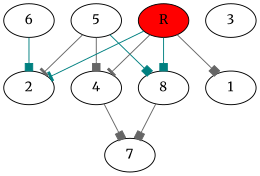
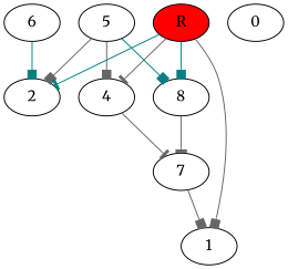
  digraph {
    fontname=Merriweather
    node [fontname=Merriweather]
    edge [arrowhead=box color=gray40 fontname=Merriweather]
    6
    2
-   3
+   3 [label=0]
    4
    7
    1
    5
    8
    R [fillcolor="#ff0000" style=filled]
    6 -> 2 [color=teal]
-   4 -> 7
-   5 -> 2 [arrowhead=tee]
+   4 -> 7 [arrowhead=tee]
+   7 -> 1
+   5 -> 2
    5 -> 4
    5 -> 8 [color=teal]
-   8 -> 7
+   8 -> 7 [arrowhead=tee]
    R -> 2 [arrowhead=tee color=teal]
    R -> 4 [arrowhead=tee]
    R -> 1
    R -> 8 [color=teal]
  }
